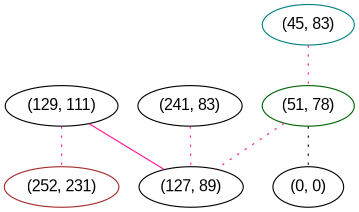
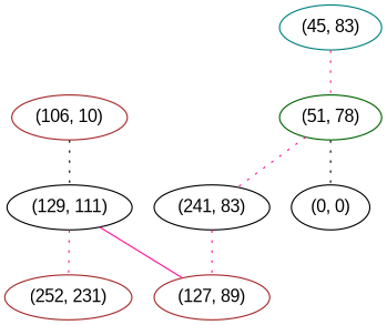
  graph {
    fontname="Liberation Sans"
    node [color=black fontname="Liberation Sans"]
    edge [color=deeppink fontname="Liberation Sans" style=dotted weight=1]
    "(241, 83)"
-   "(127, 89)"
+   "(127, 89)" [color=brown]
+   "(106, 10)" [color=brown]
    "(129, 111)"
    "(252, 231)" [color=brown]
    "(45, 83)" [color=teal]
    "(51, 78)" [color=darkgreen]
    "(0, 0)"
    "(241, 83)" -- "(127, 89)"
+   "(106, 10)" -- "(129, 111)" [color=black weight=2]
    "(129, 111)" -- "(127, 89)" [style=solid]
    "(129, 111)" -- "(252, 231)"
    "(45, 83)" -- "(51, 78)"
-   "(51, 78)" -- "(127, 89)"
+   "(51, 78)" -- "(241, 83)"
    "(51, 78)" -- "(0, 0)" [color=black weight=4]
  }
